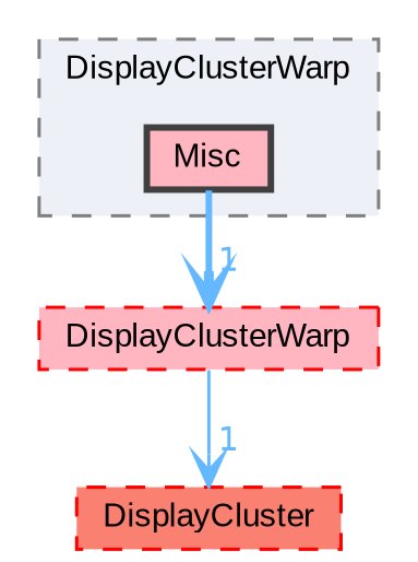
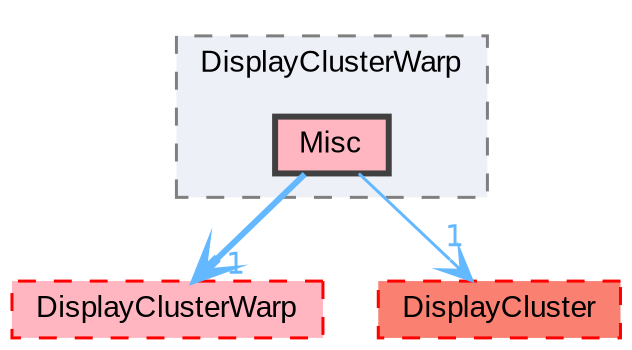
  digraph {
    compound=true
    fontname="Liberation Sans"
    node [color=red fillcolor=lightpink fontname="Liberation Sans" fontsize=10 shape=box style="filled,dashed"]
    edge [arrowhead=vee color=steelblue1 fontcolor=steelblue1 fontname="Liberation Sans" fontsize=10 headlabel=1 labeldistance=1.5 labelfontname=Helvetica labelfontsize=10]
    n1 [color=grey25 height=0.2 label=Misc style="filled,bold" width=0.4]
    n2 [height=0.2 label=DisplayClusterWarp width=0.4]
    n3 [fillcolor=salmon height=0.2 label=DisplayCluster width=0.4]
    subgraph cluster_1 {
      bgcolor="#edf0f7"
      fontsize=10
      label=DisplayClusterWarp
      pencolor=grey50
      style="filled,dashed"
      n1
    }
    n1 -> n2 [style=bold]
-   n2 -> n3 [style=solid]
+   n1 -> n3 [style=solid]
  }
